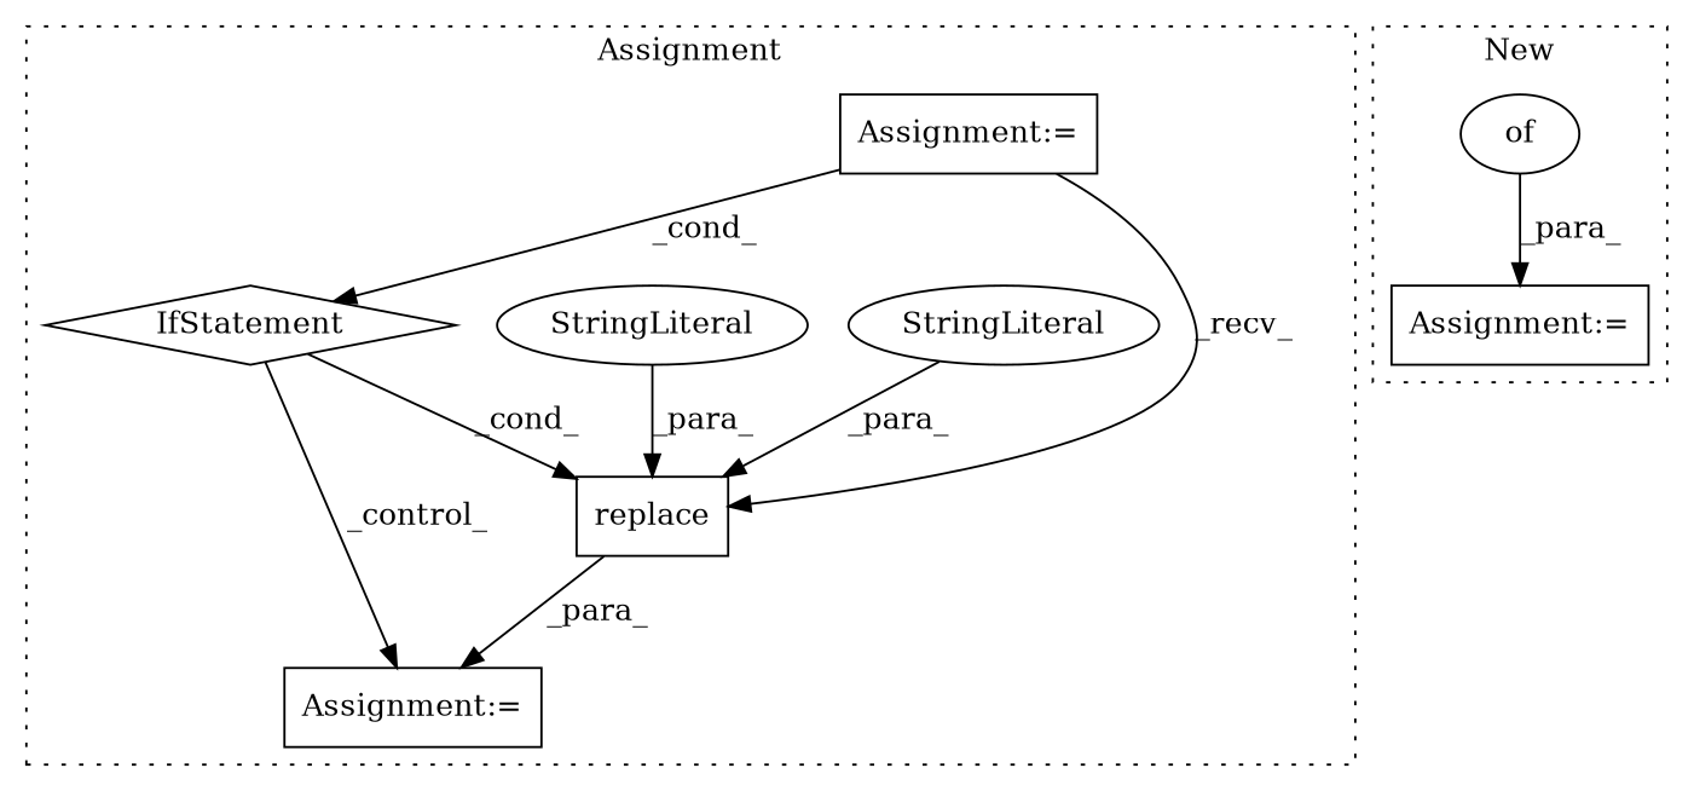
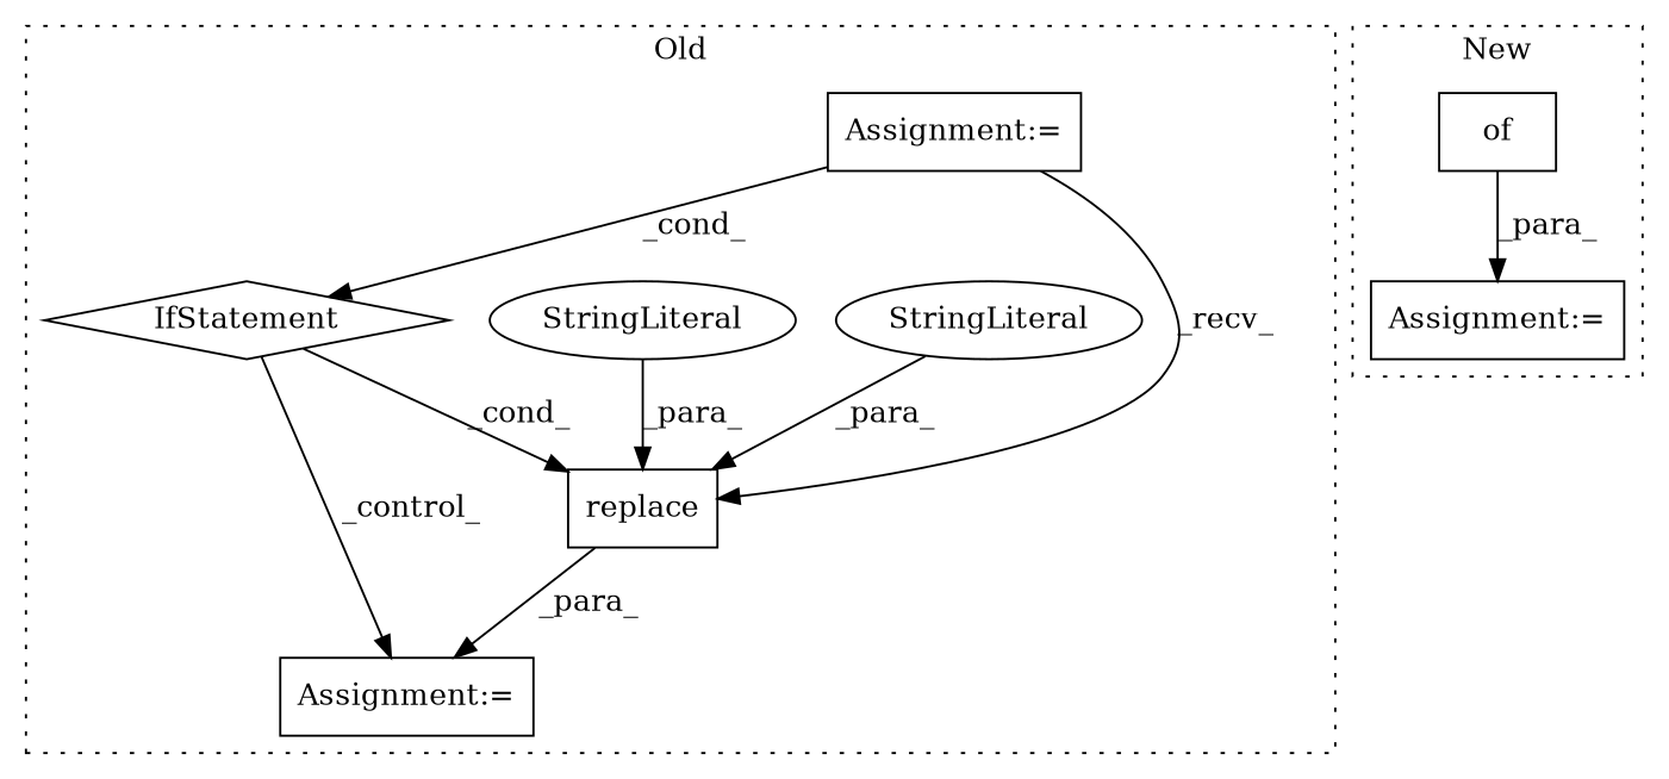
  digraph {
    node [a=7 l=1 shape=box]
    n1 [a=32 l="8,1" label=replace s="2345,2359"]
    n2 [a=45 l=2 label=StringLiteral s=2357 shape=ellipse]
    n3 [a=45 l=3 label=StringLiteral s=2353 shape=ellipse]
    n4 [label="Assignment:=" s=2334]
    n5 [a=25 l="4,2" label=IfStatement s="2279,2313" shape=diamond]
    n6 [label="Assignment:=" s=2140]
-   n7 [a=32 l="3,1" label=of s="1848,1884" shape=ellipse]
+   n7 [a=32 l="3,1" label=of s="1848,1884"]
    n8 [label="Assignment:=" s=1902]
    subgraph cluster_1 {
-     label=Assignment
+     label=Old
      style=dotted
      n1
      n2
      n3
      n4
      n5
      n6
    }
    subgraph cluster_2 {
      label=New
      style=dotted
      n7
      n8
    }
    n1 -> n4 [label=_para_]
    n2 -> n1 [label=_para_]
    n3 -> n1 [label=_para_]
    n5 -> n1 [label=_cond_]
    n5 -> n4 [label=_control_]
    n6 -> n1 [label=_recv_]
    n6 -> n5 [label=_cond_]
    n7 -> n8 [label=_para_]
  }
